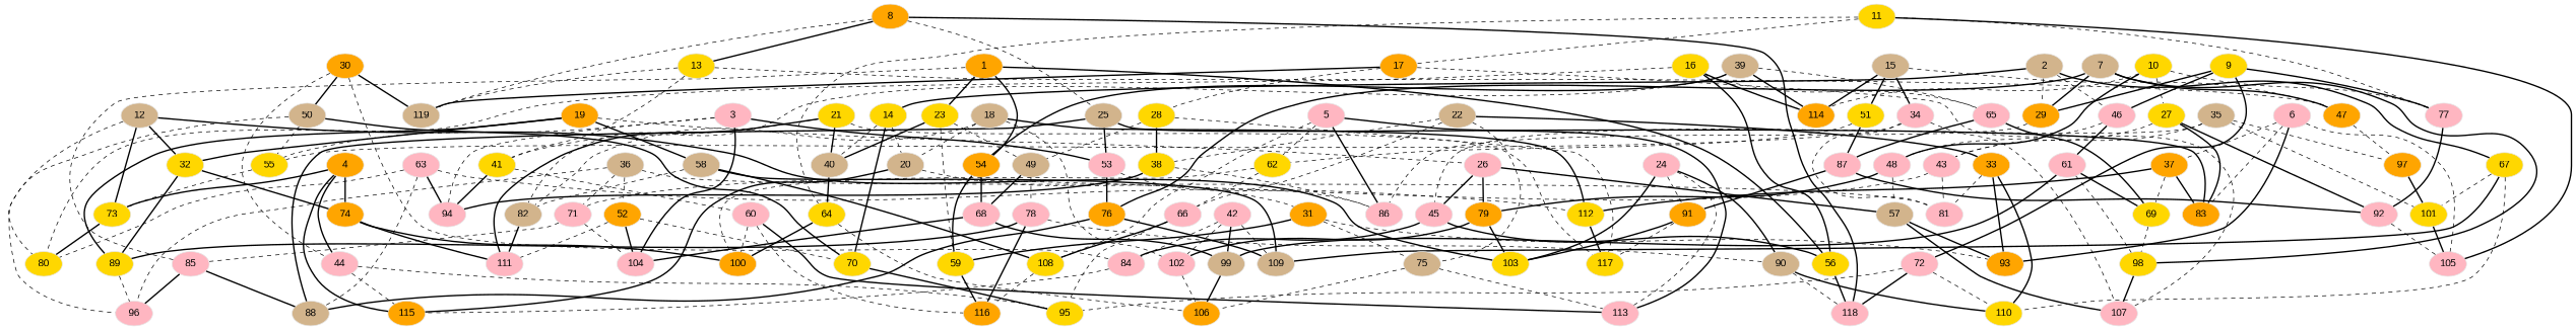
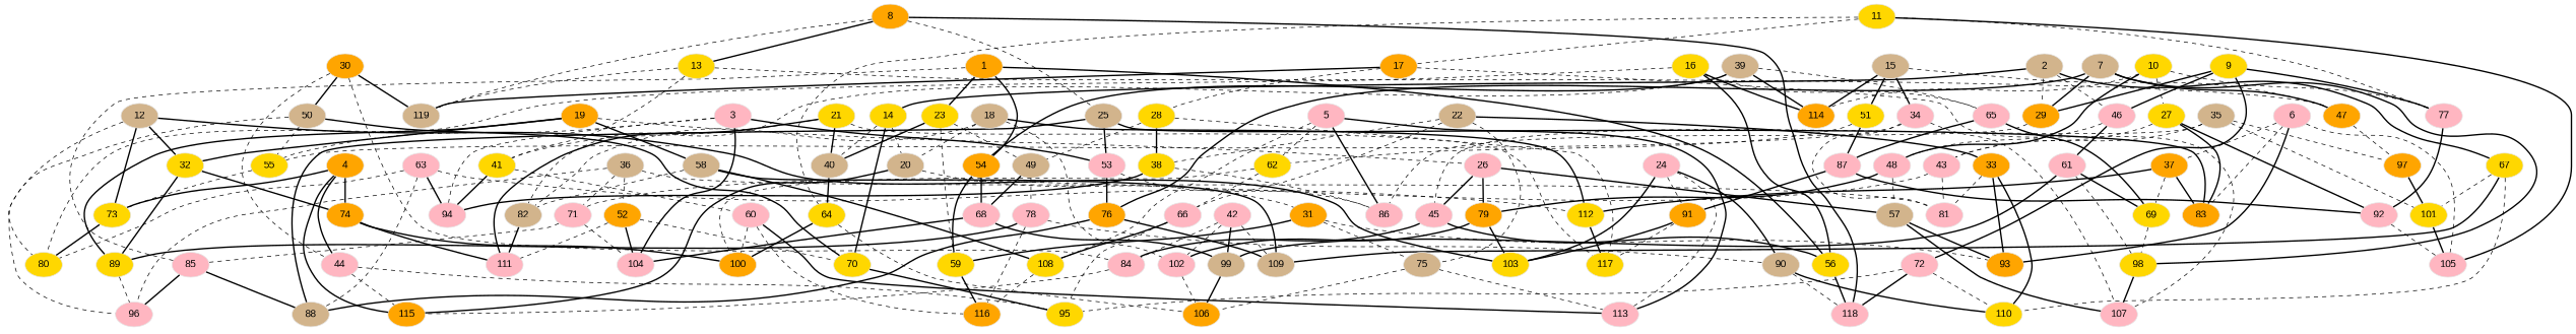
  graph {
    fontname="Liberation Sans"
    node [color=gray90 fillcolor=lightpink fontname="Liberation Sans" style=filled]
    edge [fontname="Liberation Sans" style=bold]
    1 [fillcolor=orange]
    23 [fillcolor=gold]
    54 [fillcolor=orange]
    56 [fillcolor=gold]
    85
    40 [fillcolor=tan]
    49 [fillcolor=tan]
    59 [fillcolor=gold]
    68
    118
    88 [fillcolor=tan]
    96
    2 [fillcolor=tan]
    14 [fillcolor=gold]
    29 [fillcolor=orange]
    46
    67 [fillcolor=gold]
    20 [fillcolor=tan]
    70 [fillcolor=gold]
    86
    48
    61
    110 [fillcolor=gold]
    101 [fillcolor=gold]
    109 [fillcolor=tan]
    3
    53
    55 [fillcolor=gold]
    94
    104
    76 [fillcolor=orange]
    73 [fillcolor=gold]
    4 [fillcolor=orange]
    44
    74 [fillcolor=orange]
    115 [fillcolor=orange]
    95 [fillcolor=gold]
    80 [fillcolor=gold]
    111
    100 [fillcolor=orange]
    62 [fillcolor=gold]
    5
    108 [fillcolor=gold]
    113
    66
    116 [fillcolor=orange]
    37 [fillcolor=orange]
    6
    83 [fillcolor=orange]
    93 [fillcolor=orange]
    105
    112 [fillcolor=gold]
    69 [fillcolor=gold]
    7 [fillcolor=tan]
    47 [fillcolor=orange]
    98 [fillcolor=gold]
    97 [fillcolor=orange]
    107
    8 [fillcolor=orange]
    13 [fillcolor=gold]
    25 [fillcolor=tan]
    119 [fillcolor=tan]
    41 [fillcolor=gold]
    9 [fillcolor=gold]
    72
    77
    92
    10 [fillcolor=gold]
    27 [fillcolor=gold]
    114 [fillcolor=orange]
    43
    57 [fillcolor=tan]
    79 [fillcolor=orange]
    11 [fillcolor=gold]
    17 [fillcolor=orange]
    64 [fillcolor=gold]
    28 [fillcolor=gold]
    106 [fillcolor=orange]
    12 [fillcolor=tan]
    32 [fillcolor=gold]
    103 [fillcolor=gold]
    89 [fillcolor=gold]
    60
    31 [fillcolor=orange]
    15 [fillcolor=tan]
    34
    51 [fillcolor=gold]
    81
    87
    16 [fillcolor=gold]
    65
    117 [fillcolor=gold]
    38 [fillcolor=gold]
    18 [fillcolor=tan]
    82 [fillcolor=tan]
    102
    19 [fillcolor=orange]
    26
    58 [fillcolor=tan]
    45
    75 [fillcolor=tan]
    21 [fillcolor=gold]
    22 [fillcolor=tan]
    33 [fillcolor=orange]
    78
    24
    90 [fillcolor=tan]
    91 [fillcolor=orange]
    84
    71
    30 [fillcolor=orange]
    50 [fillcolor=tan]
    35 [fillcolor=tan]
    36 [fillcolor=tan]
    52 [fillcolor=orange]
    39 [fillcolor=tan]
    42
    99 [fillcolor=tan]
    63
    1 -- 23
    1 -- 54
    1 -- 56
    1 -- 85 [style=dashed]
    23 -- 40
    23 -- 49 [style=dashed]
    23 -- 59 [style=dashed]
    54 -- 59
    54 -- 68
    56 -- 118
    85 -- 88
    85 -- 96
    40 -- 64
    49 -- 68
    49 -- 78 [style=dashed]
    59 -- 116
    68 -- 104
    68 -- 99
    2 -- 14
    2 -- 29 [style=dashed]
    2 -- 46 [style=dashed]
    2 -- 67
    14 -- 40 [style=dashed]
    14 -- 20 [style=dashed]
    14 -- 70
    29 -- 86 [style=dashed]
    46 -- 48 [style=dashed]
    46 -- 61
    67 -- 110 [style=dashed]
    67 -- 101 [style=dashed]
    67 -- 109
    20 -- 115
    20 -- 31 [style=dashed]
    70 -- 95
    48 -- 57 [style=dashed]
    48 -- 79
    61 -- 69
    61 -- 98 [style=dashed]
    61 -- 99
    101 -- 105
    3 -- 53
    3 -- 55 [style=dashed]
    3 -- 94 [style=dashed]
    3 -- 104
    53 -- 86 [style=dashed]
    53 -- 76
    55 -- 73 [style=dashed]
    76 -- 88
    76 -- 109
    73 -- 80
    4 -- 73
    4 -- 44
    4 -- 74
    4 -- 115
    44 -- 115 [style=dashed]
    44 -- 95 [style=dashed]
    74 -- 111
    74 -- 100
    62 -- 100 [style=dashed]
    62 -- 66 [style=dashed]
    5 -- 86
    5 -- 62 [style=dashed]
    5 -- 108 [style=dashed]
    5 -- 113
    108 -- 116 [style=dashed]
    66 -- 95 [style=dashed]
    66 -- 108
    37 -- 83
    37 -- 112
    37 -- 69 [style=dashed]
    6 -- 37 [style=dashed]
    6 -- 83 [style=dashed]
    6 -- 93
    6 -- 105 [style=dashed]
    112 -- 117
    69 -- 98 [style=dashed]
    7 -- 29
    7 -- 76
    7 -- 47
    7 -- 98
    47 -- 97 [style=dashed]
    98 -- 107
    97 -- 101
    8 -- 118
    8 -- 13
    8 -- 25 [style=dashed]
    8 -- 119 [style=dashed]
    13 -- 47 [style=dashed]
    13 -- 119 [style=dashed]
    13 -- 41 [style=dashed]
    25 -- 88
    25 -- 53
    25 -- 83
    41 -- 94
    41 -- 60 [style=dashed]
    9 -- 29
    9 -- 46
    9 -- 72
    9 -- 77
    72 -- 118
    72 -- 110 [style=dashed]
    72 -- 95 [style=dashed]
    77 -- 92
    92 -- 105 [style=dashed]
    10 -- 48
    10 -- 77 [style=dashed]
    10 -- 27 [style=dashed]
    10 -- 114 [style=dashed]
    27 -- 83
    27 -- 92
    27 -- 43 [style=dashed]
    43 -- 81 [style=dashed]
    43 -- 71 [style=dashed]
    57 -- 93
    57 -- 107
    79 -- 103
    79 -- 102
    11 -- 105
    11 -- 77 [style=dashed]
    11 -- 17 [style=dashed]
    11 -- 64 [style=dashed]
    17 -- 107 [style=dashed]
    17 -- 119
    17 -- 28 [style=dashed]
    64 -- 100
    64 -- 106 [style=dashed]
    28 -- 49 [style=dashed]
    28 -- 117 [style=dashed]
    28 -- 38
    12 -- 73
    12 -- 80 [style=dashed]
    12 -- 32
    12 -- 103
    32 -- 74
    32 -- 89
    89 -- 96 [style=dashed]
    60 -- 100 [style=dashed]
    60 -- 113
    60 -- 116 [style=dashed]
    31 -- 59
    31 -- 93 [style=dashed]
    31 -- 75 [style=dashed]
    15 -- 47 [style=dashed]
    15 -- 114
    15 -- 34
    15 -- 51
    34 -- 55 [style=dashed]
    34 -- 107 [style=dashed]
    34 -- 81 [style=dashed]
    51 -- 62 [style=dashed]
    51 -- 87
    87 -- 92
    87 -- 91
    16 -- 56
    16 -- 80 [style=dashed]
    16 -- 114
    16 -- 65 [style=dashed]
    65 -- 69
    65 -- 87
    38 -- 86 [style=dashed]
    38 -- 94
    18 -- 20 [style=dashed]
    18 -- 112
    18 -- 82 [style=dashed]
    18 -- 102 [style=dashed]
    82 -- 111
    102 -- 106 [style=dashed]
    19 -- 32
    19 -- 89
    19 -- 26 [style=dashed]
    19 -- 58
    26 -- 57
    26 -- 79
    26 -- 45
    58 -- 109
    58 -- 108
    58 -- 82 [style=dashed]
    45 -- 56
    45 -- 84
    75 -- 113 [style=dashed]
    75 -- 106 [style=dashed]
    21 -- 40
    21 -- 111
    21 -- 41 [style=dashed]
    21 -- 117 [style=dashed]
    22 -- 66 [style=dashed]
    22 -- 38 [style=dashed]
    22 -- 75 [style=dashed]
    22 -- 33
    33 -- 110
    33 -- 93
    33 -- 81 [style=dashed]
-   78 -- 116
+   78 -- 116 [style=dashed]
    78 -- 89
    78 -- 90 [style=dashed]
    24 -- 113 [style=dashed]
    24 -- 103
    24 -- 90
    24 -- 91 [style=dashed]
    90 -- 118 [style=dashed]
    90 -- 110
    91 -- 103
    91 -- 117 [style=dashed]
    84 -- 115 [style=dashed]
    71 -- 85 [style=dashed]
    71 -- 104 [style=dashed]
    30 -- 44 [style=dashed]
    30 -- 119
    30 -- 84 [style=dashed]
    30 -- 50
    50 -- 96 [style=dashed]
    50 -- 70
    50 -- 55 [style=dashed]
    35 -- 101 [style=dashed]
    35 -- 97 [style=dashed]
    35 -- 43 [style=dashed]
    35 -- 45 [style=dashed]
    36 -- 96 [style=dashed]
    36 -- 81 [style=dashed]
    36 -- 71 [style=dashed]
    36 -- 52 [style=dashed]
    52 -- 70 [style=dashed]
    52 -- 104
    52 -- 111 [style=dashed]
    39 -- 54
    39 -- 114
    39 -- 65 [style=dashed]
    39 -- 82 [style=dashed]
    42 -- 109 [style=dashed]
    42 -- 102 [style=dashed]
    42 -- 84 [style=dashed]
    42 -- 99
    99 -- 106
    63 -- 88 [style=dashed]
    63 -- 94
    63 -- 80 [style=dashed]
    63 -- 112 [style=dashed]
  }
